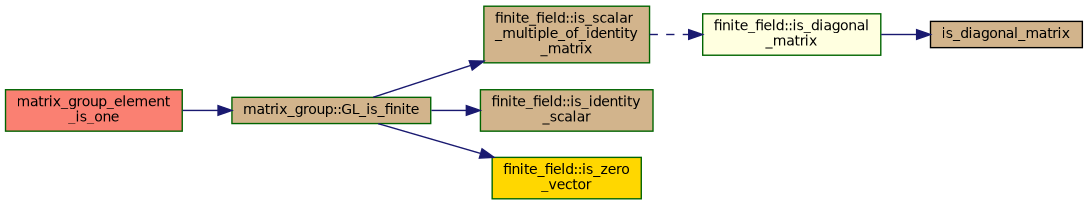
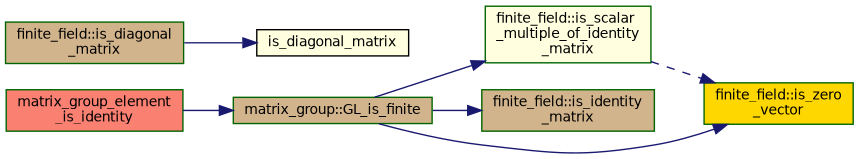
  digraph {
    rankdir=LR
    node [color=darkgreen fillcolor=lightyellow fontname=Helvetica fontsize=10 shape=record style=filled]
    edge [color=midnightblue fontname=Helvetica fontsize=10 labelfontname=Helvetica labelfontsize=10 style=solid]
-   n1 [fillcolor=salmon fontcolor=black height=0.2 label="matrix_group_element\l_is_one" width=0.4]
+   n1 [fillcolor=salmon fontcolor=black height=0.2 label="matrix_group_element\l_is_identity" width=0.4]
    n2 [fillcolor=tan height=0.2 label="matrix_group::GL_is_finite" width=0.4]
-   n3 [fillcolor=tan height=0.2 label="finite_field::is_scalar\l_multiple_of_identity\l_matrix" width=0.4]
-   n4 [fillcolor=tan height=0.2 label="finite_field::is_identity\l_scalar" width=0.4]
+   n3 [height=0.2 label="finite_field::is_scalar\l_multiple_of_identity\l_matrix" width=0.4]
+   n4 [fillcolor=tan height=0.2 label="finite_field::is_identity\l_matrix" width=0.4]
    n5 [fillcolor=gold height=0.2 label="finite_field::is_zero\l_vector" width=0.4]
-   n6 [height=0.2 label="finite_field::is_diagonal\l_matrix" width=0.4]
-   n7 [color=black fillcolor=tan height=0.2 label=is_diagonal_matrix width=0.4]
+   n6 [fillcolor=tan height=0.2 label="finite_field::is_diagonal\l_matrix" width=0.4]
+   n7 [color=black height=0.2 label=is_diagonal_matrix width=0.4]
    n1 -> n2
    n2 -> n3
    n2 -> n4
    n2 -> n5
-   n3 -> n6 [style=dashed]
+   n3 -> n5 [style=dashed]
    n6 -> n7
  }
